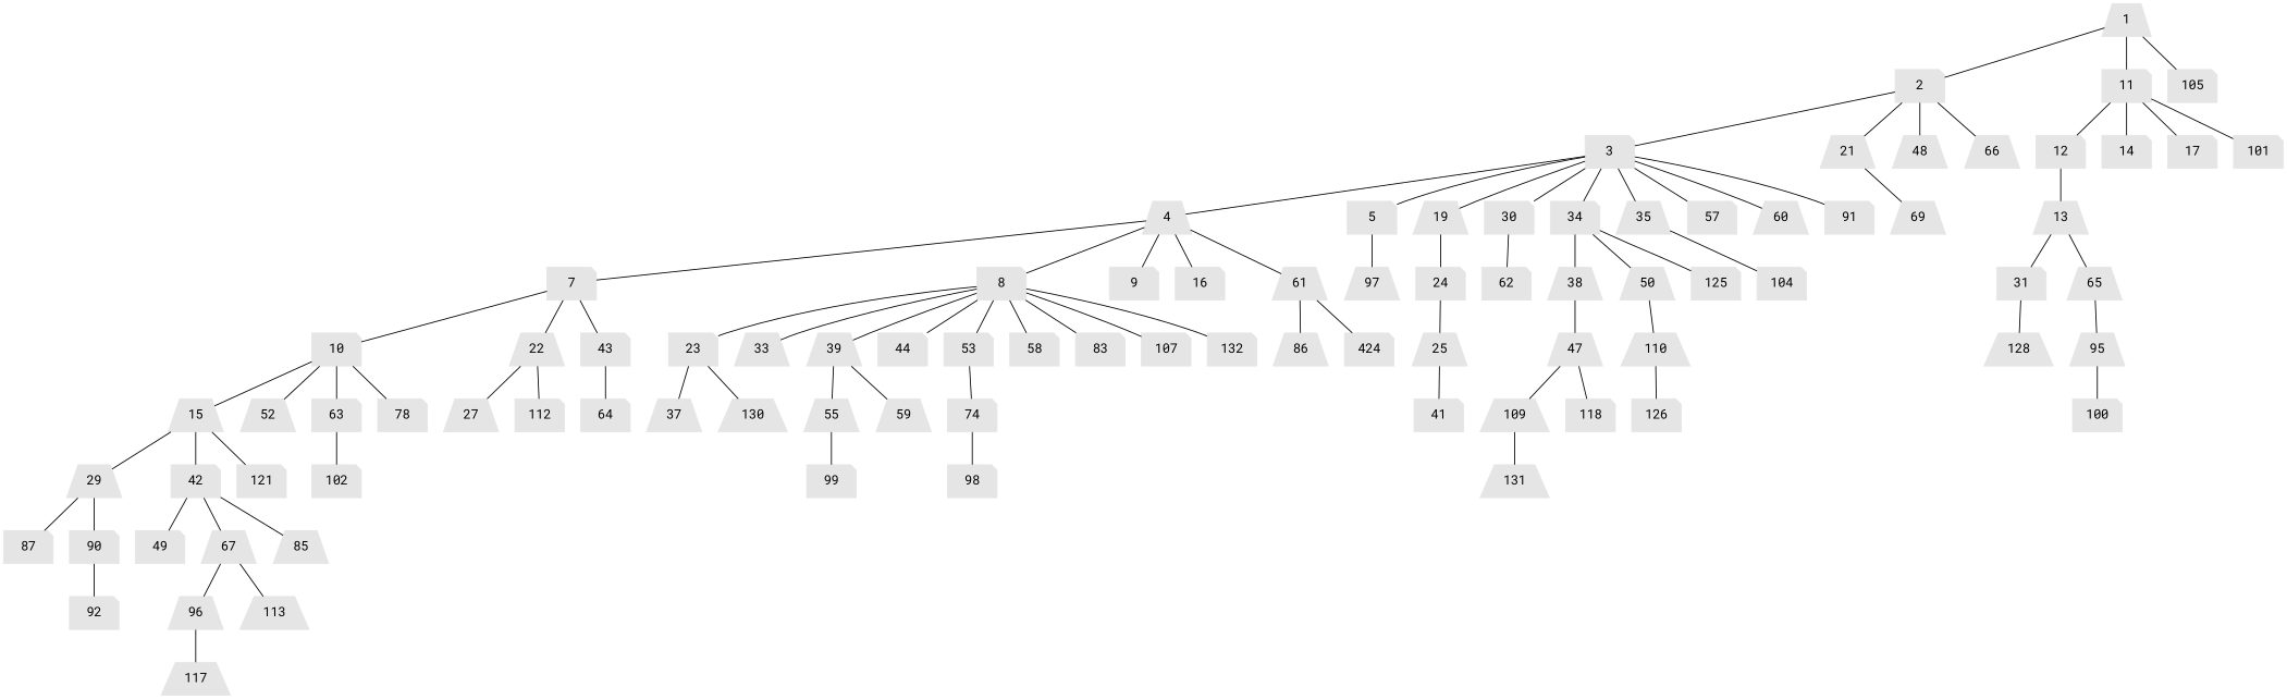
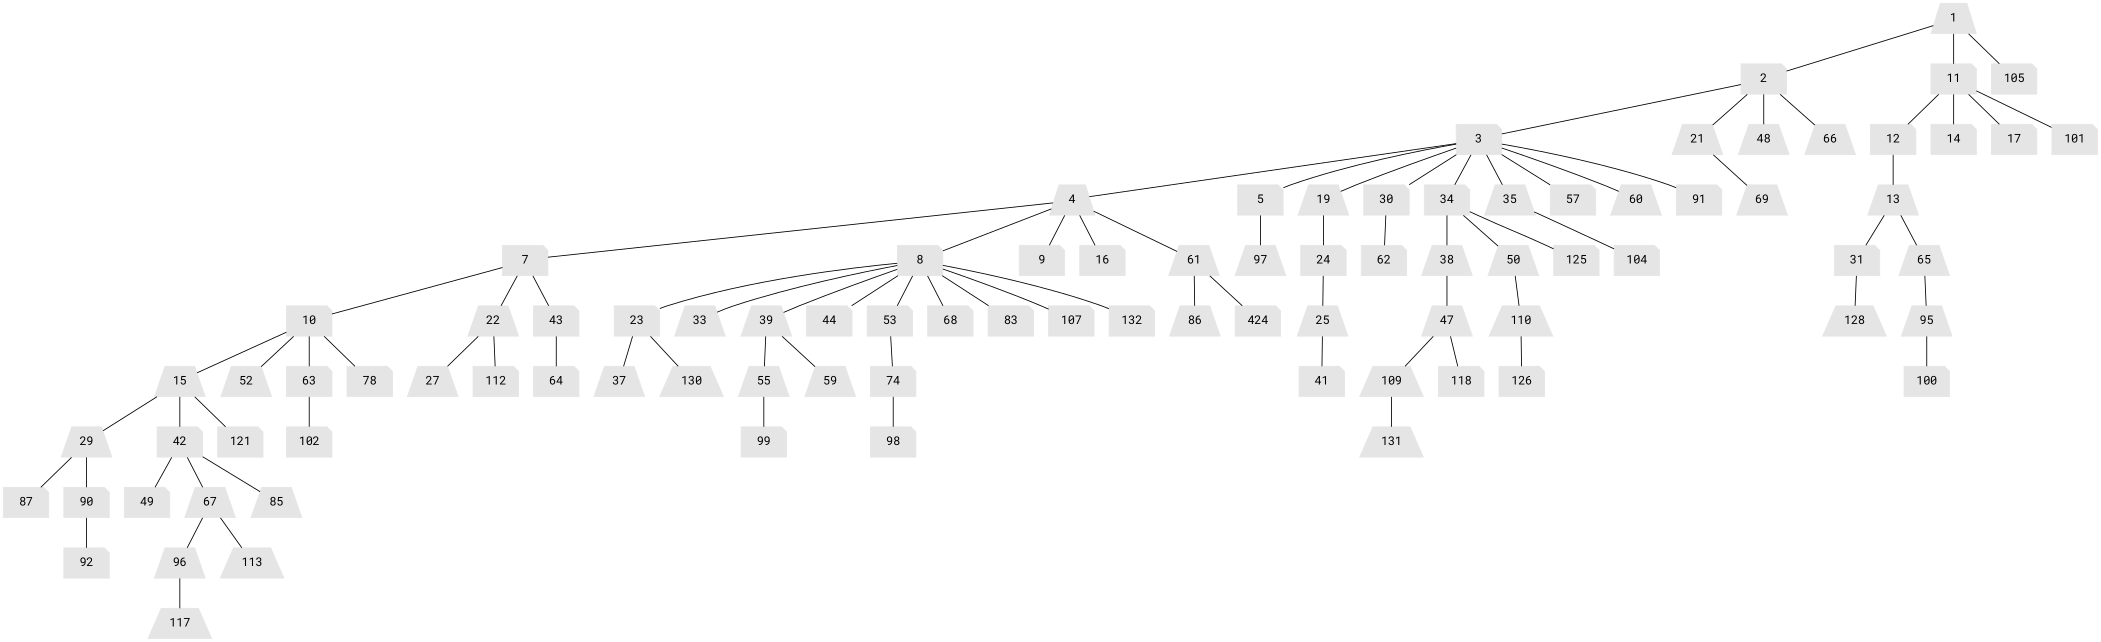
  graph {
    fontname="Roboto Mono"
    node [color=gray90 fontname="Roboto Mono" shape=note style=filled]
    edge [fontname="Roboto Mono"]
    1 [shape=trapezium super="+70"]
    2
    11 [super="+46"]
    105
    3 [super="+18"]
    21 [shape=trapezium]
    48 [shape=trapezium super="+108"]
    66 [shape=trapezium super="+116"]
    12
    14 [super="+133"]
    17
    101
    4 [shape=trapezium super="+6"]
    5 [super="+45"]
    19 [shape=trapezium super="+20"]
    30 [super="+32"]
    34 [super="+114"]
    35 [shape=trapezium]
    57 [super="+75"]
    60 [shape=trapezium]
    91
    69 [shape=trapezium super="+103"]
    7 [super="+28"]
    8 [super="+26"]
    9 [super="+77"]
    16 [super="+40"]
    61 [shape=trapezium super="+68"]
    97 [shape=trapezium]
    24
    62
    38 [shape=trapezium]
    50 [shape=trapezium]
    125
    104
    10 [super="+56"]
    22 [shape=trapezium super="+36"]
    43 [super="+94"]
    23
    33 [shape=trapezium]
    39 [shape=trapezium super="+89"]
    44
    53
-   58
+   58 [label=68]
    83
    107
    132
    86 [shape=trapezium]
    n48 [label=424]
    15 [shape=trapezium]
    52 [shape=trapezium super="+71"]
    63 [super="+106"]
    78 [super="+88"]
    27 [shape=trapezium super="+115"]
    112 [super="+129"]
    64 [super="+72"]
    37 [shape=trapezium super="+76"]
    130 [shape=trapezium]
    55 [shape=trapezium]
    59 [shape=trapezium]
    74 [super="+80"]
    29 [shape=trapezium super="+84"]
    42 [super="+54"]
    121
    102
    13 [shape=trapezium]
    31 [super="+82"]
    65 [shape=trapezium super="+79"]
    128 [shape=trapezium]
    95 [shape=trapezium]
    87
    90 [super="+120"]
    49 [super="+93"]
    67 [shape=trapezium super="+127"]
    85 [shape=trapezium]
    25 [shape=trapezium super="+51"]
    41 [super="+81"]
    92
    47 [shape=trapezium super="+73"]
    110 [shape=trapezium super="+123"]
    109 [shape=trapezium super="+122"]
    118 [super="+119"]
    99
    96 [shape=trapezium super="+111"]
    113 [shape=trapezium]
    131 [shape=trapezium]
    126
    98
    100
    117 [shape=trapezium]
    1 -- 2
    1 -- 11
    1 -- 105
    2 -- 3
    2 -- 21
    2 -- 48
    2 -- 66
    11 -- 12
    11 -- 14
    11 -- 17
    11 -- 101
    3 -- 4
    3 -- 5
    3 -- 19
    3 -- 30
    3 -- 34
    3 -- 35
    3 -- 57
    3 -- 60
    3 -- 91
    21 -- 69
    12 -- 13
    4 -- 7
    4 -- 8
    4 -- 9
    4 -- 16
    4 -- 61
    5 -- 97
    19 -- 24
    30 -- 62
    34 -- 38
    34 -- 50
    34 -- 125
    35 -- 104
    7 -- 10
    7 -- 22
    7 -- 43
    8 -- 23
    8 -- 33
    8 -- 39
    8 -- 44
    8 -- 53
    8 -- 58
    8 -- 83
    8 -- 107
    8 -- 132
    61 -- 86
    61 -- n48
    24 -- 25
    38 -- 47
    50 -- 110
    10 -- 15
    10 -- 52
    10 -- 63
    10 -- 78
    22 -- 27
    22 -- 112
    43 -- 64
    23 -- 37
    23 -- 130
    39 -- 55
    39 -- 59
    53 -- 74
    15 -- 29
    15 -- 42
    15 -- 121
    63 -- 102
    55 -- 99
    74 -- 98
    29 -- 87
    29 -- 90
    42 -- 49
    42 -- 67
    42 -- 85
    13 -- 31
    13 -- 65
    31 -- 128
    65 -- 95
    95 -- 100
    90 -- 92
    67 -- 96
    67 -- 113
    25 -- 41
    47 -- 109
    47 -- 118
    110 -- 126
    109 -- 131
    96 -- 117
  }
